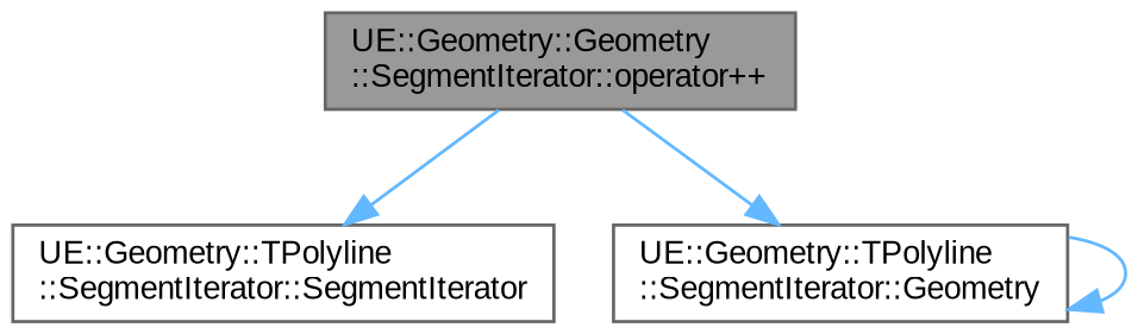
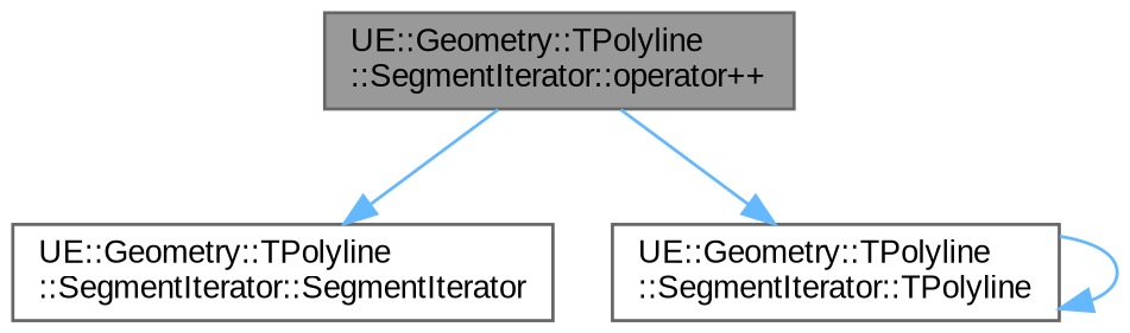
  digraph {
    fontname="Liberation Sans"
    rankdir=TB
    node [color=grey40 fillcolor=white fontname="Liberation Sans" fontsize=10 shape=box style=filled]
    edge [color=steelblue1 fontname="Liberation Sans" fontsize=10 labelfontname=Helvetica labelfontsize=10 style=solid]
-   n1 [color=gray40 fillcolor=grey60 fontcolor=black height=0.2 label="UE::Geometry::Geometry\l::SegmentIterator::operator++" width=0.4]
+   n1 [color=gray40 fillcolor=grey60 fontcolor=black height=0.2 label="UE::Geometry::TPolyline\l::SegmentIterator::operator++" width=0.4]
    n2 [height=0.2 label="UE::Geometry::TPolyline\l::SegmentIterator::SegmentIterator" width=0.4]
-   n3 [height=0.2 label="UE::Geometry::TPolyline\l::SegmentIterator::Geometry" width=0.4]
+   n3 [height=0.2 label="UE::Geometry::TPolyline\l::SegmentIterator::TPolyline" width=0.4]
    n1 -> n2
    n1 -> n3
    n3 -> n3
  }
